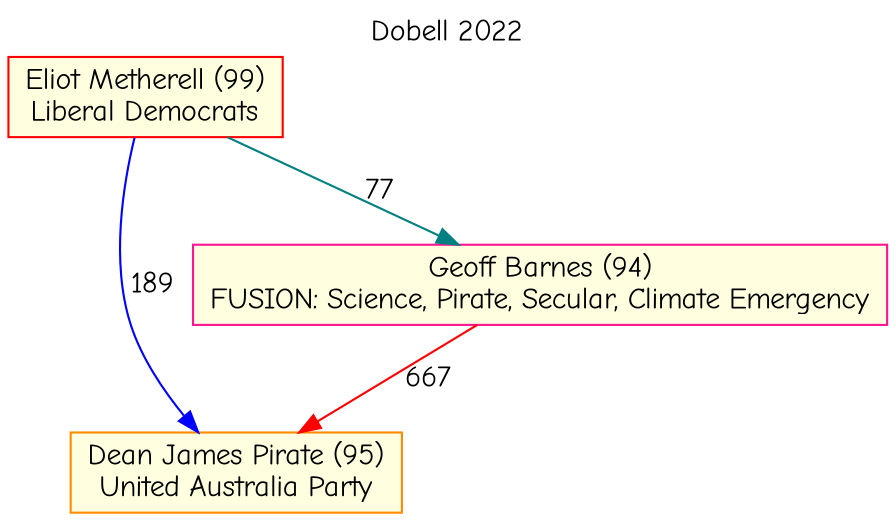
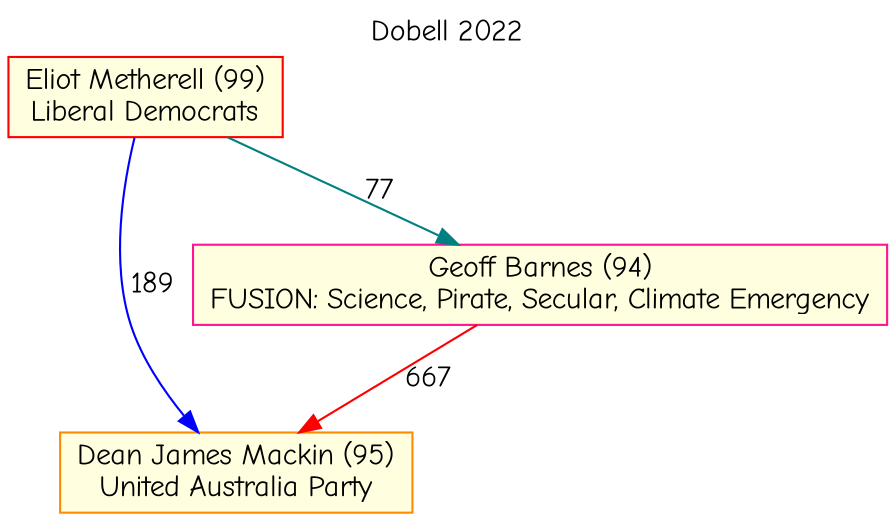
  digraph {
    label="Dobell 2022"
    labelloc=t
    mclimit=10
    fontname="Comic Neue"
    node [shape=box style=filled fillcolor=lightyellow fontname="Comic Neue"]
    edge [fontname="Comic Neue"]
-   n1 [label="Dean James Pirate (95)\nUnited Australia Party" color=darkorange]
+   n1 [label="Dean James Mackin (95)\nUnited Australia Party" color=darkorange]
    n2 [label="Geoff Barnes (94)\nFUSION: Science, Pirate, Secular, Climate Emergency" color=deeppink]
    n3 [label="Eliot Metherell (99)\nLiberal Democrats" color=red]
    n2 -> n1 [label=667 color=red]
    n3 -> n1 [label=189 color=blue]
    n3 -> n2 [label=77 color=teal]
  }
